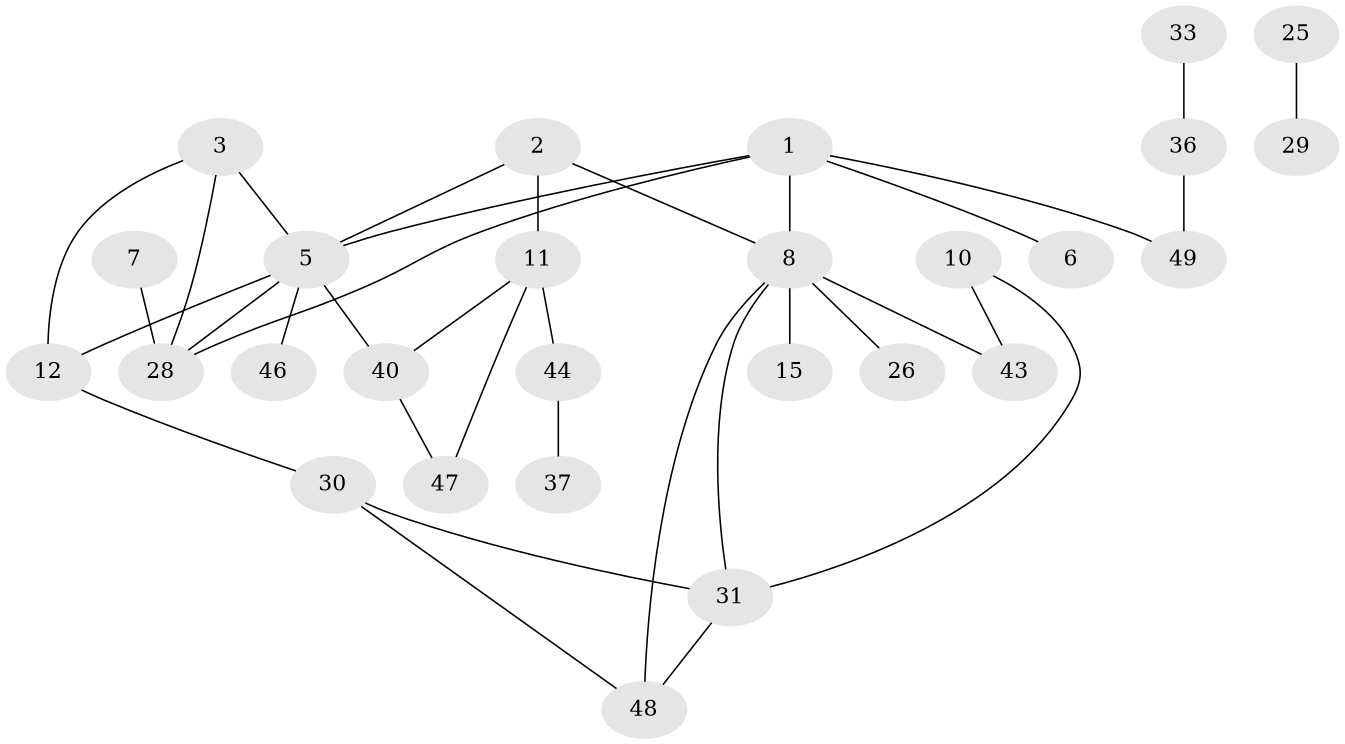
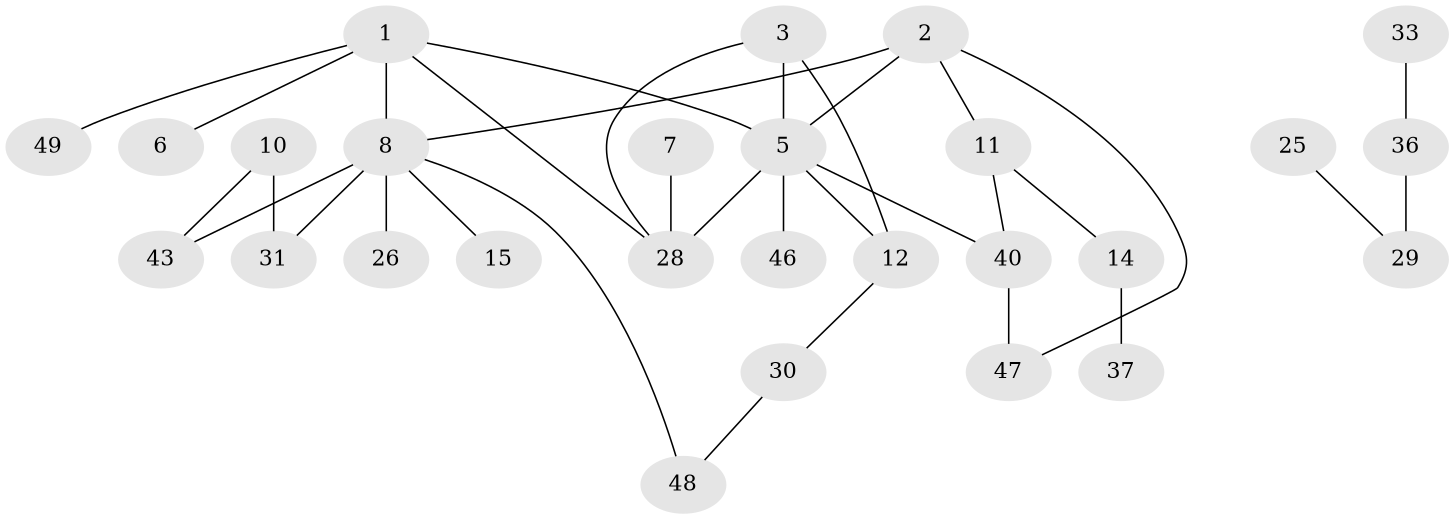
  graph {
    node [color=gray90 style=filled]
    edge [weight=1.0]
    1
    5
    6
    8
    28
    49
    12
    40
    46
    15
    26
    31
    48
    43
    2
    11
-   14 [label=44]
+   14
    47
    3
    30
    7
    10
    37
    25
    29
    33
    36
    1 -- 5
    1 -- 6
    1 -- 8 [weight=2.0]
    1 -- 28
    1 -- 49
    5 -- 28 [weight=2.0]
    5 -- 12
    5 -- 40
    5 -- 46
    8 -- 15
    8 -- 26 [weight=2.0]
    8 -- 31
    8 -- 48
    8 -- 43 [weight=2.0]
    12 -- 30
    40 -- 47
-   31 -- 48
    2 -- 5
    2 -- 8 [weight=2.0]
    2 -- 11 [weight=2.0]
    11 -- 40
    11 -- 14
-   11 -- 47
+   2 -- 47
    14 -- 37
    3 -- 5
    3 -- 28
    3 -- 12
-   30 -- 31
    30 -- 48
    7 -- 28 [weight=2.0]
    10 -- 31
    10 -- 43
    25 -- 29
    33 -- 36
-   36 -- 49 [weight=2.0]
+   36 -- 29 [weight=2.0]
  }
